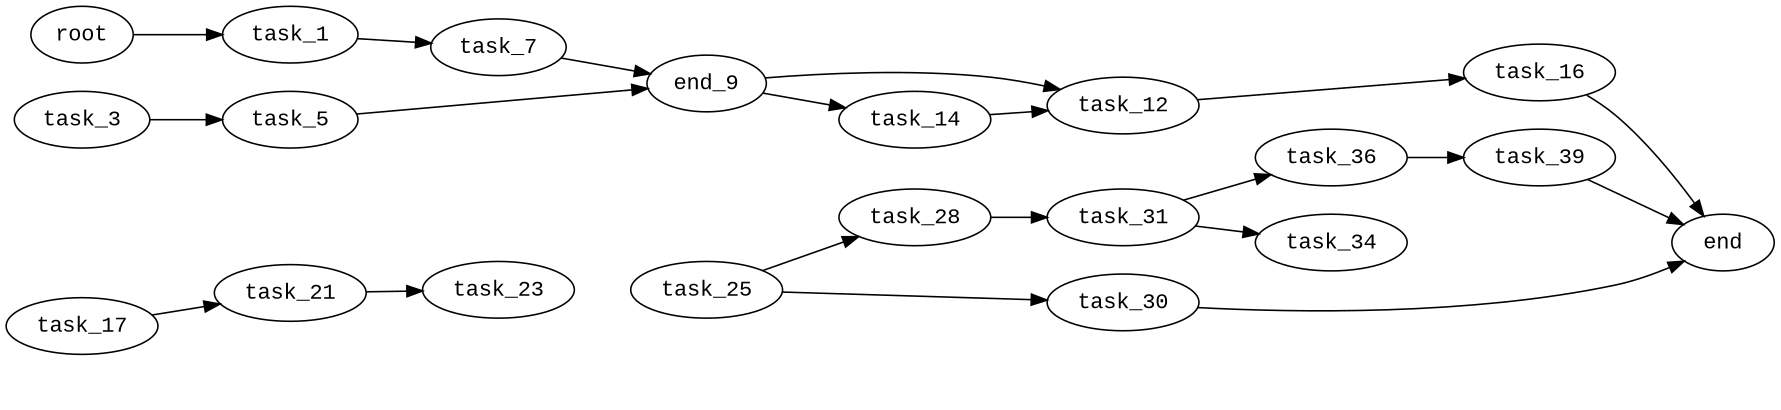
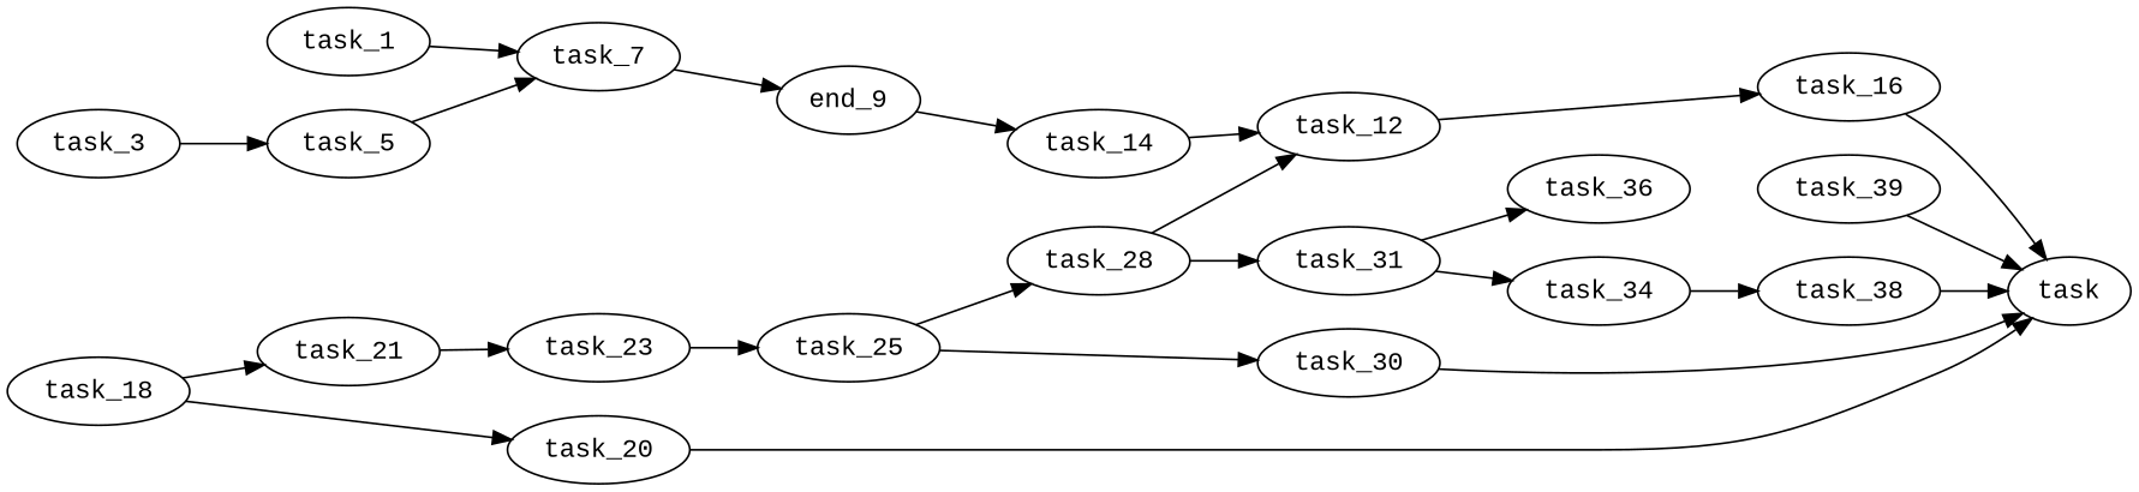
  digraph {
    fontname="Liberation Mono"
    rankdir=LR
    node [fontname="Liberation Mono"]
    edge [fontname="Liberation Mono"]
-   root
    task_1
    task_7
    task_3
    task_5
    n6 [label=end_9]
    task_12
    task_14
    task_16
-   end
-   task_17
+   end [label=task]
+   task_17 [label=task_18]
+   task_20
    task_21
    task_23
    task_25
    task_28
    task_30
    task_31
    task_34
    task_36
+   task_38
    task_39
-   root -> task_1
    task_1 -> task_7
    task_7 -> n6
    task_3 -> task_5
-   task_5 -> n6
-   n6 -> task_12
+   task_5 -> task_7
+   task_28 -> task_12
    n6 -> task_14
    task_12 -> task_16
    task_14 -> task_12
    task_16 -> end
+   task_17 -> task_20
    task_17 -> task_21
+   task_20 -> end
    task_21 -> task_23
+   task_23 -> task_25
    task_25 -> task_28
    task_25 -> task_30
    task_28 -> task_31
    task_30 -> end
    task_31 -> task_34
    task_31 -> task_36
-   task_36 -> task_39
+   task_34 -> task_38
+   task_38 -> end
    task_39 -> end
  }
